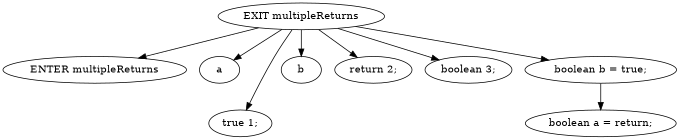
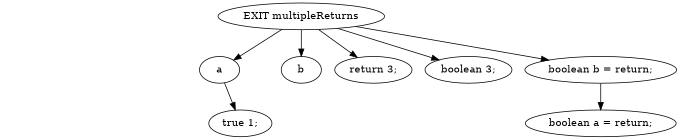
  digraph {
-   n1 [label="ENTER multipleReturns"]
    n2 [label="EXIT multipleReturns"]
    n3 [label=a]
    n4 [label="true 1;"]
    n5 [label=b]
-   n6 [label="return 2;"]
+   n6 [label="return 3;"]
    n7 [label="boolean 3;"]
-   n8 [label="boolean b = true;"]
+   n8 [label="boolean b = return;"]
    n9 [label="boolean a = return;"]
-   n2 -> n1
    n2 -> n3
-   n2 -> n4
+   n3 -> n4
    n2 -> n5
    n2 -> n6
    n2 -> n7
    n2 -> n8
    n8 -> n9
  }
